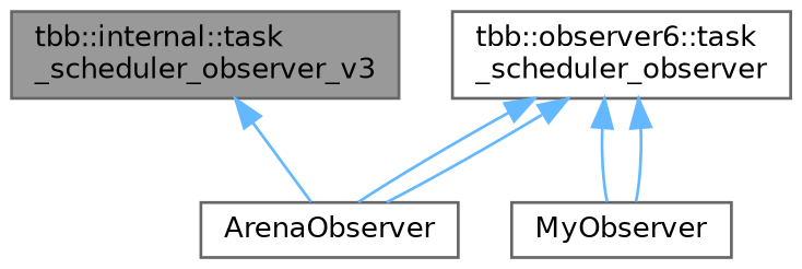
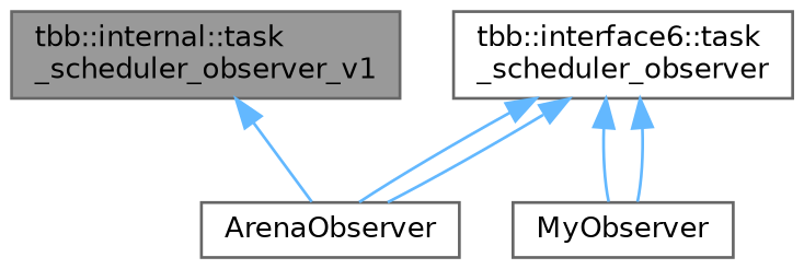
  digraph {
    node [color=gray40 fillcolor=white fontname=Helvetica fontsize=10 shape=box style=filled]
    edge [color=steelblue1 dir=back fontname=Helvetica fontsize=10 labelfontname=Helvetica labelfontsize=10 style=solid]
-   n1 [fillcolor=grey60 fontcolor=black height=0.2 label="tbb::internal::task\l_scheduler_observer_v3" width=0.4]
+   n1 [fillcolor=grey60 fontcolor=black height=0.2 label="tbb::internal::task\l_scheduler_observer_v1" width=0.4]
    n2 [height=0.2 label=ArenaObserver width=0.4]
-   n3 [height=0.2 label="tbb::observer6::task\l_scheduler_observer" width=0.4]
+   n3 [height=0.2 label="tbb::interface6::task\l_scheduler_observer" width=0.4]
    n4 [height=0.2 label=MyObserver width=0.4]
    n1 -> n2
    n3 -> n2
    n3 -> n2
    n3 -> n4
    n3 -> n4
  }
